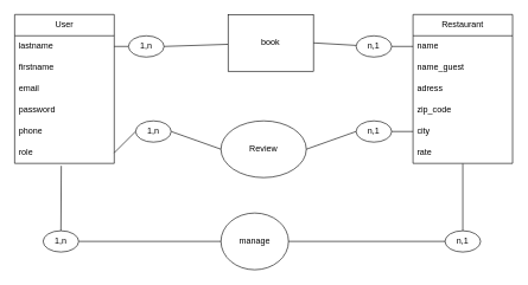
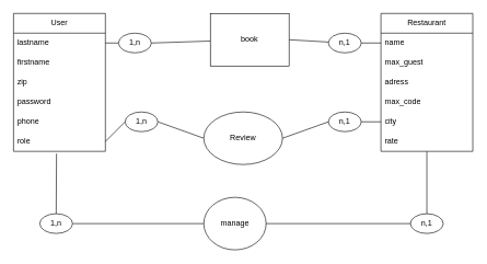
  <mxCell id="0" />
  <mxCell id="1" parent="0" />
  <mxCell id="2" value="User" style="swimlane;fontStyle=0;childLayout=stackLayout;horizontal=1;startSize=30;horizontalStack=0;resizeParent=1;resizeParentMax=0;resizeLast=0;collapsible=1;marginBottom=0;whiteSpace=wrap;html=1;" parent="1" vertex="1"><mxGeometry x="20" y="20" width="140" height="210" as="geometry" /></mxCell>
  <mxCell id="3" value="lastname" style="text;strokeColor=none;fillColor=none;align=left;verticalAlign=middle;spacingLeft=4;spacingRight=4;overflow=hidden;points=[[0,0.5],[1,0.5]];portConstraint=eastwest;rotatable=0;whiteSpace=wrap;html=1;" parent="2" vertex="1"><mxGeometry y="30" width="140" height="30" as="geometry" /></mxCell>
  <mxCell id="4" value="firstname" style="text;strokeColor=none;fillColor=none;align=left;verticalAlign=middle;spacingLeft=4;spacingRight=4;overflow=hidden;points=[[0,0.5],[1,0.5]];portConstraint=eastwest;rotatable=0;whiteSpace=wrap;html=1;" parent="2" vertex="1"><mxGeometry y="60" width="140" height="30" as="geometry" /></mxCell>
- <mxCell id="5" value="email" style="text;strokeColor=none;fillColor=none;align=left;verticalAlign=middle;spacingLeft=4;spacingRight=4;overflow=hidden;points=[[0,0.5],[1,0.5]];portConstraint=eastwest;rotatable=0;whiteSpace=wrap;html=1;" parent="2" vertex="1"><mxGeometry y="90" width="140" height="30" as="geometry" /></mxCell>
+ <mxCell id="5" value="zip" style="text;strokeColor=none;fillColor=none;align=left;verticalAlign=middle;spacingLeft=4;spacingRight=4;overflow=hidden;points=[[0,0.5],[1,0.5]];portConstraint=eastwest;rotatable=0;whiteSpace=wrap;html=1;" parent="2" vertex="1"><mxGeometry y="90" width="140" height="30" as="geometry" /></mxCell>
  <mxCell id="6" value="password" style="text;strokeColor=none;fillColor=none;align=left;verticalAlign=middle;spacingLeft=4;spacingRight=4;overflow=hidden;points=[[0,0.5],[1,0.5]];portConstraint=eastwest;rotatable=0;whiteSpace=wrap;html=1;" parent="2" vertex="1"><mxGeometry y="120" width="140" height="30" as="geometry" /></mxCell>
  <mxCell id="7" value="phone" style="text;strokeColor=none;fillColor=none;align=left;verticalAlign=middle;spacingLeft=4;spacingRight=4;overflow=hidden;points=[[0,0.5],[1,0.5]];portConstraint=eastwest;rotatable=0;whiteSpace=wrap;html=1;" parent="2" vertex="1"><mxGeometry y="150" width="140" height="30" as="geometry" /></mxCell>
  <mxCell id="8" value="role" style="text;strokeColor=none;fillColor=none;align=left;verticalAlign=middle;spacingLeft=4;spacingRight=4;overflow=hidden;points=[[0,0.5],[1,0.5]];portConstraint=eastwest;rotatable=0;whiteSpace=wrap;html=1;" parent="2" vertex="1"><mxGeometry y="180" width="140" height="30" as="geometry" /></mxCell>
  <mxCell id="9" value="Restaurant" style="swimlane;fontStyle=0;childLayout=stackLayout;horizontal=1;startSize=30;horizontalStack=0;resizeParent=1;resizeParentMax=0;resizeLast=0;collapsible=1;marginBottom=0;whiteSpace=wrap;html=1;" parent="1" vertex="1"><mxGeometry x="580" y="20" width="140" height="210" as="geometry" /></mxCell>
  <mxCell id="10" value="name" style="text;strokeColor=none;fillColor=none;align=left;verticalAlign=middle;spacingLeft=4;spacingRight=4;overflow=hidden;points=[[0,0.5],[1,0.5]];portConstraint=eastwest;rotatable=0;whiteSpace=wrap;html=1;" parent="9" vertex="1"><mxGeometry y="30" width="140" height="30" as="geometry" /></mxCell>
- <mxCell id="11" value="name_guest" style="text;strokeColor=none;fillColor=none;align=left;verticalAlign=middle;spacingLeft=4;spacingRight=4;overflow=hidden;points=[[0,0.5],[1,0.5]];portConstraint=eastwest;rotatable=0;whiteSpace=wrap;html=1;" parent="9" vertex="1"><mxGeometry y="60" width="140" height="30" as="geometry" /></mxCell>
+ <mxCell id="11" value="max_guest" style="text;strokeColor=none;fillColor=none;align=left;verticalAlign=middle;spacingLeft=4;spacingRight=4;overflow=hidden;points=[[0,0.5],[1,0.5]];portConstraint=eastwest;rotatable=0;whiteSpace=wrap;html=1;" parent="9" vertex="1"><mxGeometry y="60" width="140" height="30" as="geometry" /></mxCell>
  <mxCell id="12" value="adress" style="text;strokeColor=none;fillColor=none;align=left;verticalAlign=middle;spacingLeft=4;spacingRight=4;overflow=hidden;points=[[0,0.5],[1,0.5]];portConstraint=eastwest;rotatable=0;whiteSpace=wrap;html=1;" parent="9" vertex="1"><mxGeometry y="90" width="140" height="30" as="geometry" /></mxCell>
- <mxCell id="13" value="zip_code" style="text;strokeColor=none;fillColor=none;align=left;verticalAlign=middle;spacingLeft=4;spacingRight=4;overflow=hidden;points=[[0,0.5],[1,0.5]];portConstraint=eastwest;rotatable=0;whiteSpace=wrap;html=1;" parent="9" vertex="1"><mxGeometry y="120" width="140" height="30" as="geometry" /></mxCell>
+ <mxCell id="13" value="max_code" style="text;strokeColor=none;fillColor=none;align=left;verticalAlign=middle;spacingLeft=4;spacingRight=4;overflow=hidden;points=[[0,0.5],[1,0.5]];portConstraint=eastwest;rotatable=0;whiteSpace=wrap;html=1;" parent="9" vertex="1"><mxGeometry y="120" width="140" height="30" as="geometry" /></mxCell>
  <mxCell id="14" value="city" style="text;strokeColor=none;fillColor=none;align=left;verticalAlign=middle;spacingLeft=4;spacingRight=4;overflow=hidden;points=[[0,0.5],[1,0.5]];portConstraint=eastwest;rotatable=0;whiteSpace=wrap;html=1;" parent="9" vertex="1"><mxGeometry y="150" width="140" height="30" as="geometry" /></mxCell>
  <mxCell id="15" value="rate" style="text;strokeColor=none;fillColor=none;align=left;verticalAlign=middle;spacingLeft=4;spacingRight=4;overflow=hidden;points=[[0,0.5],[1,0.5]];portConstraint=eastwest;rotatable=0;whiteSpace=wrap;html=1;" parent="9" vertex="1"><mxGeometry y="180" width="140" height="30" as="geometry" /></mxCell>
  <mxCell id="16" style="edgeStyle=none;html=1;exitX=1;exitY=0.5;exitDx=0;exitDy=0;startArrow=none;endArrow=none;endFill=0;" parent="1" source="20" target="10" edge="1"><mxGeometry relative="1" as="geometry" /></mxCell>
  <mxCell id="17" value="" style="edgeStyle=none;html=1;exitX=1;exitY=0.5;exitDx=0;exitDy=0;endArrow=none;" parent="1" source="3" target="18" edge="1"><mxGeometry relative="1" as="geometry"><mxPoint x="160" y="65" as="sourcePoint" /><mxPoint x="580" y="65" as="targetPoint" /></mxGeometry></mxCell>
  <mxCell id="18" value="1,n" style="ellipse;whiteSpace=wrap;html=1;" parent="1" vertex="1"><mxGeometry x="180" y="50" width="50" height="30" as="geometry" /></mxCell>
  <mxCell id="19" value="" style="edgeStyle=none;html=1;exitX=1;exitY=0.5;exitDx=0;exitDy=0;startArrow=none;endArrow=none;" parent="1" source="22" target="20" edge="1"><mxGeometry relative="1" as="geometry"><mxPoint x="230" y="65" as="sourcePoint" /><mxPoint x="580" y="65" as="targetPoint" /></mxGeometry></mxCell>
  <mxCell id="20" value="n,1" style="ellipse;whiteSpace=wrap;html=1;" parent="1" vertex="1"><mxGeometry x="500" y="50" width="50" height="30" as="geometry" /></mxCell>
  <mxCell id="21" value="" style="edgeStyle=none;html=1;exitX=1;exitY=0.5;exitDx=0;exitDy=0;startArrow=none;endArrow=none;" parent="1" source="18" target="22" edge="1"><mxGeometry relative="1" as="geometry"><mxPoint x="230" y="65" as="sourcePoint" /><mxPoint x="500" y="65" as="targetPoint" /></mxGeometry></mxCell>
  <mxCell id="22" value="book" style="whiteSpace=wrap;html=1;rounded=0;" parent="1" vertex="1"><mxGeometry x="320" y="20" width="120" height="80" as="geometry" /></mxCell>
  <mxCell id="23" style="edgeStyle=none;html=1;exitX=1;exitY=0.5;exitDx=0;exitDy=0;entryX=0;entryY=0.5;entryDx=0;entryDy=0;startArrow=none;endArrow=none;endFill=0;" parent="1" source="29" target="14" edge="1"><mxGeometry relative="1" as="geometry" /></mxCell>
  <mxCell id="24" value="" style="edgeStyle=none;html=1;exitX=1;exitY=0.5;exitDx=0;exitDy=0;entryX=0;entryY=0.5;entryDx=0;entryDy=0;endArrow=none;startArrow=none;" parent="1" source="27" target="25" edge="1"><mxGeometry relative="1" as="geometry"><mxPoint x="160" y="185" as="sourcePoint" /><mxPoint x="580" y="185" as="targetPoint" /></mxGeometry></mxCell>
  <mxCell id="25" value="Review" style="ellipse;whiteSpace=wrap;html=1;" parent="1" vertex="1"><mxGeometry x="310" y="170" width="120" height="80" as="geometry" /></mxCell>
  <mxCell id="26" value="" style="edgeStyle=none;html=1;exitX=1;exitY=0.5;exitDx=0;exitDy=0;entryX=0;entryY=0.5;entryDx=0;entryDy=0;endArrow=none;" parent="1" source="8" target="27" edge="1"><mxGeometry relative="1" as="geometry"><mxPoint x="160" y="185" as="sourcePoint" /><mxPoint x="310" y="185" as="targetPoint" /></mxGeometry></mxCell>
  <mxCell id="27" value="1,n" style="ellipse;whiteSpace=wrap;html=1;" parent="1" vertex="1"><mxGeometry x="190" y="170" width="50" height="30" as="geometry" /></mxCell>
  <mxCell id="28" value="" style="edgeStyle=none;html=1;exitX=1;exitY=0.5;exitDx=0;exitDy=0;entryX=0;entryY=0.5;entryDx=0;entryDy=0;startArrow=none;endArrow=none;" parent="1" source="25" target="29" edge="1"><mxGeometry relative="1" as="geometry"><mxPoint x="430" y="185" as="sourcePoint" /><mxPoint x="580" y="185" as="targetPoint" /></mxGeometry></mxCell>
  <mxCell id="29" value="n,1" style="ellipse;whiteSpace=wrap;html=1;" parent="1" vertex="1"><mxGeometry x="500" y="170" width="50" height="30" as="geometry" /></mxCell>
  <mxCell id="30" style="edgeStyle=none;html=1;exitX=1;exitY=0.5;exitDx=0;exitDy=0;entryX=0;entryY=0.5;entryDx=0;entryDy=0;endArrow=none;endFill=0;startArrow=none;" edge="1" parent="1" source="34" target="32"><mxGeometry relative="1" as="geometry" /></mxCell>
  <mxCell id="31" style="html=1;exitX=0.5;exitY=0;exitDx=0;exitDy=0;entryX=0.5;entryY=1.013;entryDx=0;entryDy=0;entryPerimeter=0;endArrow=none;endFill=0;startArrow=none;" edge="1" parent="1" source="36" target="15"><mxGeometry relative="1" as="geometry" /></mxCell>
  <mxCell id="32" value="manage" style="ellipse;whiteSpace=wrap;html=1;" vertex="1" parent="1"><mxGeometry x="310" y="300" width="95" height="80" as="geometry" /></mxCell>
  <mxCell id="33" value="" style="edgeStyle=none;html=1;exitX=0.468;exitY=1.114;exitDx=0;exitDy=0;entryX=0.5;entryY=0;entryDx=0;entryDy=0;endArrow=none;endFill=0;exitPerimeter=0;" edge="1" parent="1" source="8" target="34"><mxGeometry relative="1" as="geometry"><mxPoint x="650" y="410" as="sourcePoint" /><mxPoint x="650" y="360" as="targetPoint" /></mxGeometry></mxCell>
  <mxCell id="34" value="1,n" style="ellipse;whiteSpace=wrap;html=1;" vertex="1" parent="1"><mxGeometry x="60" y="325" width="50" height="30" as="geometry" /></mxCell>
  <mxCell id="35" value="" style="html=1;exitX=1;exitY=0.5;exitDx=0;exitDy=0;entryX=0;entryY=0.5;entryDx=0;entryDy=0;endArrow=none;endFill=0;" edge="1" parent="1" source="32" target="36"><mxGeometry relative="1" as="geometry"><mxPoint x="430" y="340" as="sourcePoint" /><mxPoint x="650" y="230.39" as="targetPoint" /></mxGeometry></mxCell>
  <mxCell id="36" value="n,1" style="ellipse;whiteSpace=wrap;html=1;" vertex="1" parent="1"><mxGeometry x="625" y="325" width="50" height="30" as="geometry" /></mxCell>
